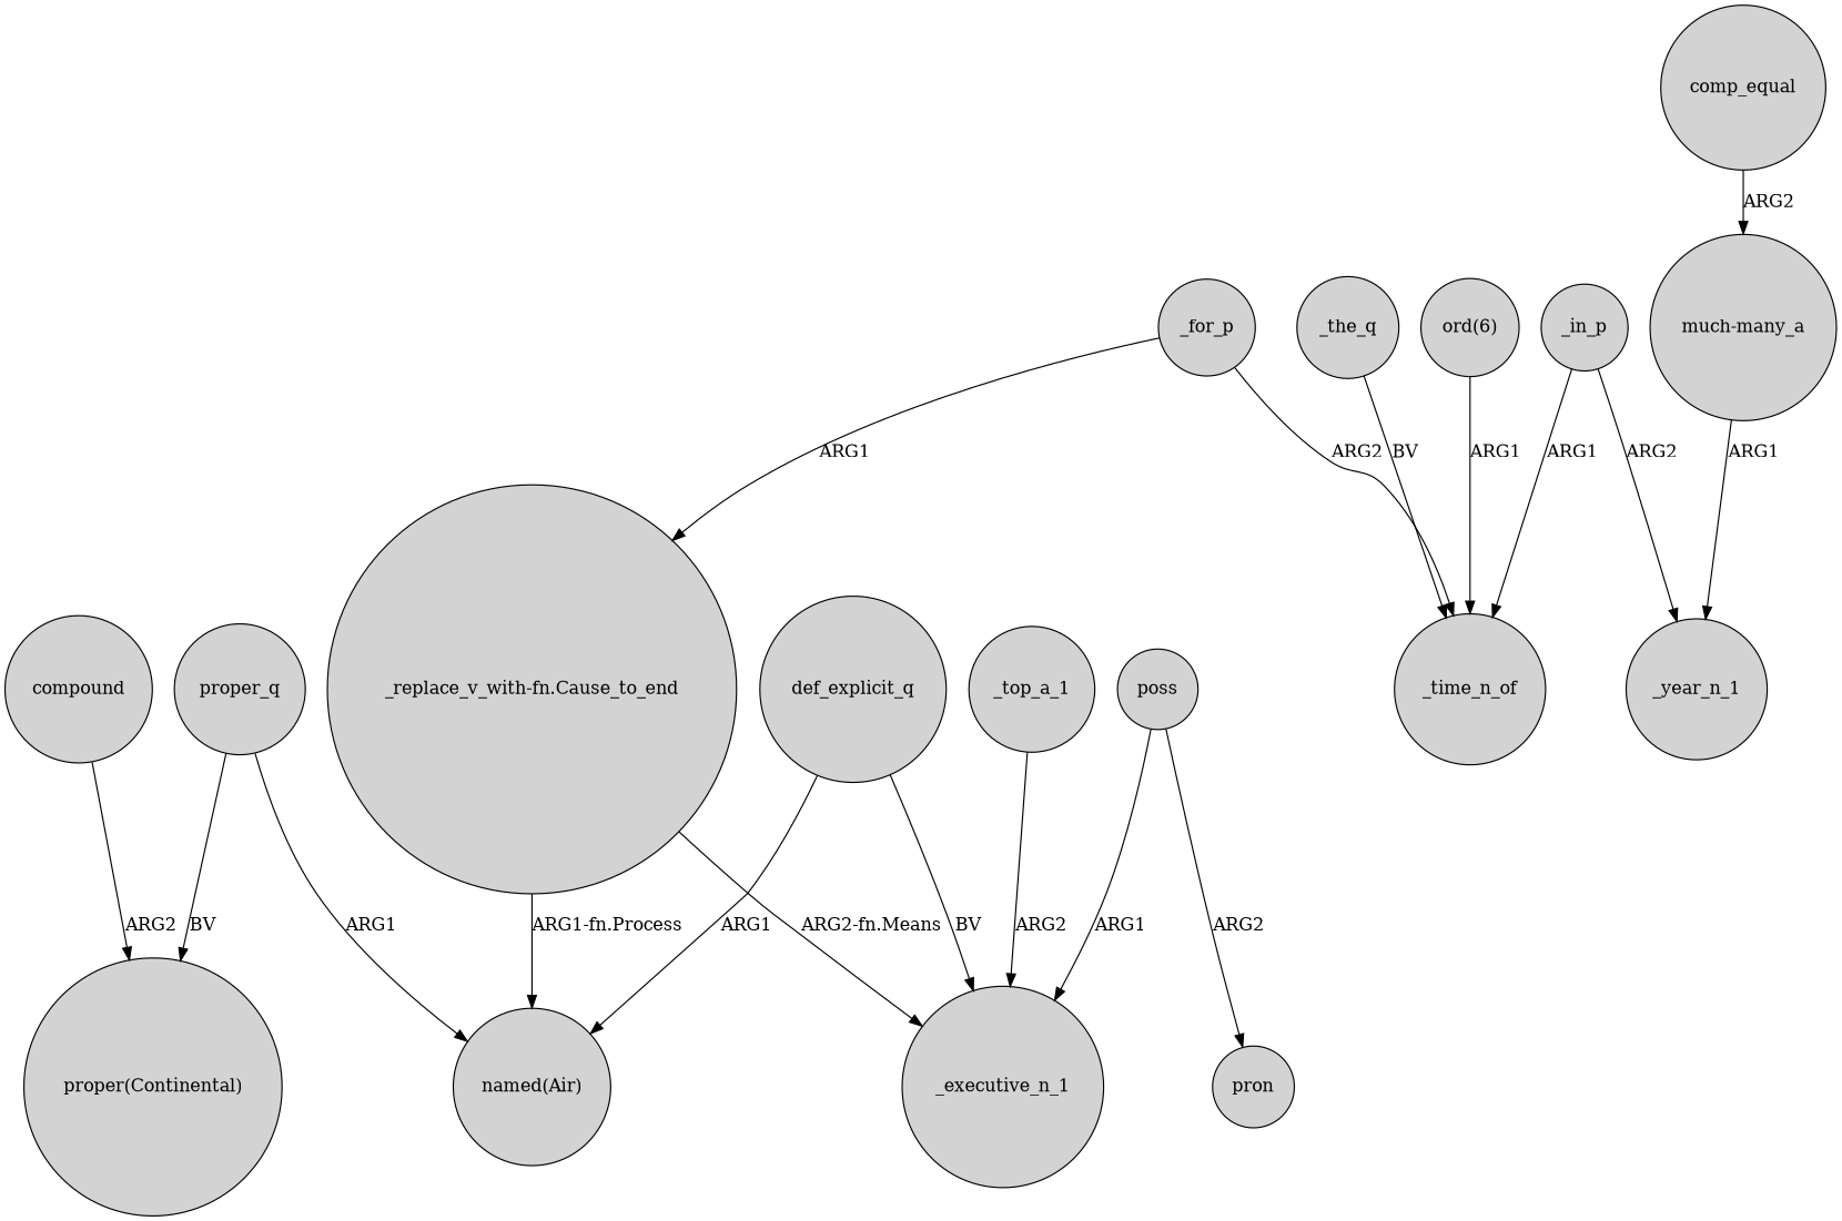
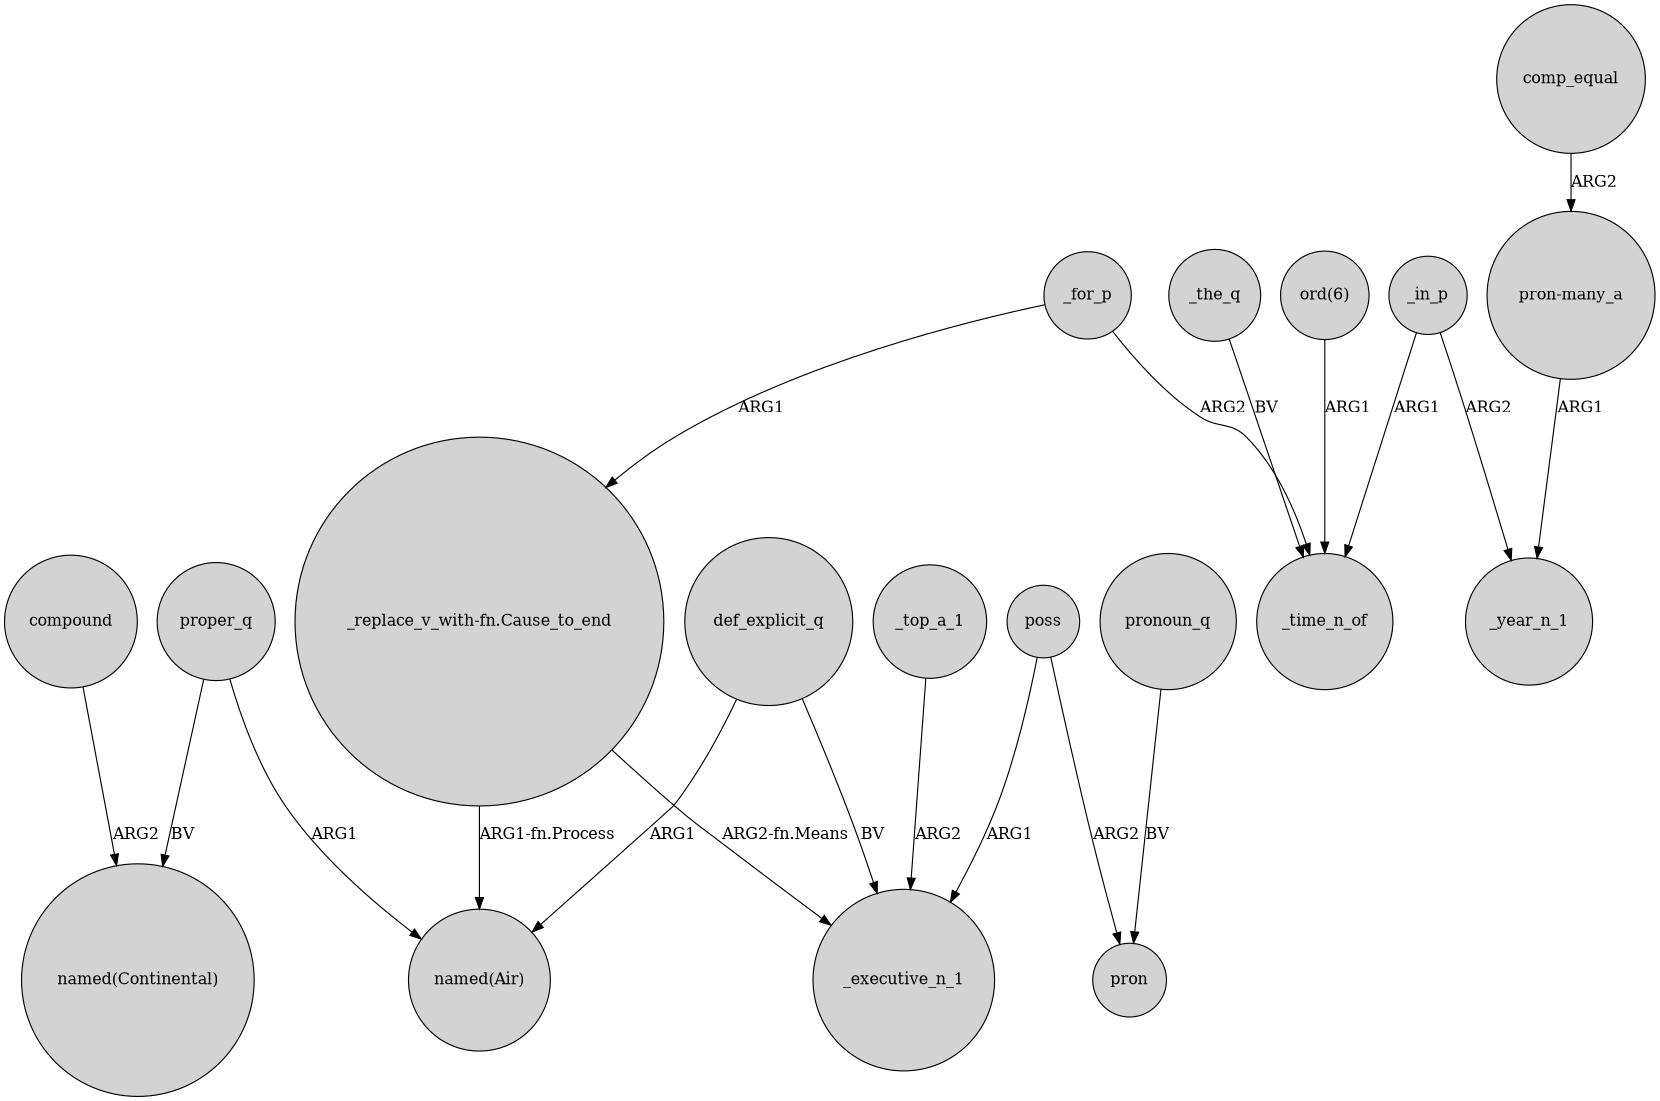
  digraph {
    node [shape=circle style=filled]
    compound
-   "named(Continental)" [label="proper(Continental)"]
+   "named(Continental)"
    _in_p
    _year_n_1
    _time_n_of
    _for_p
    "_replace_v_with-fn.Cause_to_end"
    "named(Air)"
    _executive_n_1
    proper_q
    def_explicit_q
+   pronoun_q
    pron
    comp_equal
-   "much-many_a"
+   "much-many_a" [label="pron-many_a"]
    poss
    _the_q
    "ord(6)"
    _top_a_1
    compound -> "named(Continental)" [label=ARG2]
    _in_p -> _year_n_1 [label=ARG2]
    _in_p -> _time_n_of [label=ARG1]
    _for_p -> _time_n_of [label=ARG2]
    _for_p -> "_replace_v_with-fn.Cause_to_end" [label=ARG1]
    "_replace_v_with-fn.Cause_to_end" -> "named(Air)" [label="ARG1-fn.Process"]
    "_replace_v_with-fn.Cause_to_end" -> _executive_n_1 [label="ARG2-fn.Means"]
    proper_q -> "named(Continental)" [label=BV]
    proper_q -> "named(Air)" [label=ARG1]
    def_explicit_q -> "named(Air)" [label=ARG1]
    def_explicit_q -> _executive_n_1 [label=BV]
+   pronoun_q -> pron [label=BV]
    comp_equal -> "much-many_a" [label=ARG2]
    "much-many_a" -> _year_n_1 [label=ARG1]
    poss -> _executive_n_1 [label=ARG1]
    poss -> pron [label=ARG2]
    _the_q -> _time_n_of [label=BV]
    "ord(6)" -> _time_n_of [label=ARG1]
    _top_a_1 -> _executive_n_1 [label=ARG2]
  }
